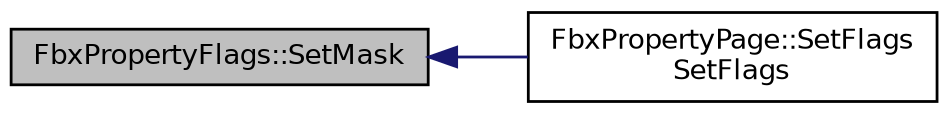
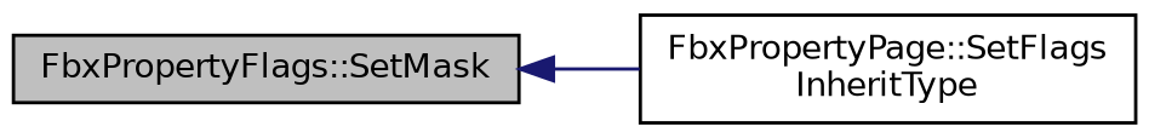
  digraph {
    rankdir=LR
    node [color=black fontname=Helvetica fontsize=10 shape=record style=filled]
    n1 [fillcolor=grey75 fontcolor=black height=0.2 label="FbxPropertyFlags::SetMask" width=0.4]
-   n2 [fillcolor=white height=0.2 label="FbxPropertyPage::SetFlags\lSetFlags" width=0.4]
+   n2 [fillcolor=white height=0.2 label="FbxPropertyPage::SetFlags\lInheritType" width=0.4]
    n1 -> n2 [color=midnightblue dir=back fontname=Helvetica fontsize=10 labelfontname=Helvetica labelfontsize=10 style=solid]
  }
